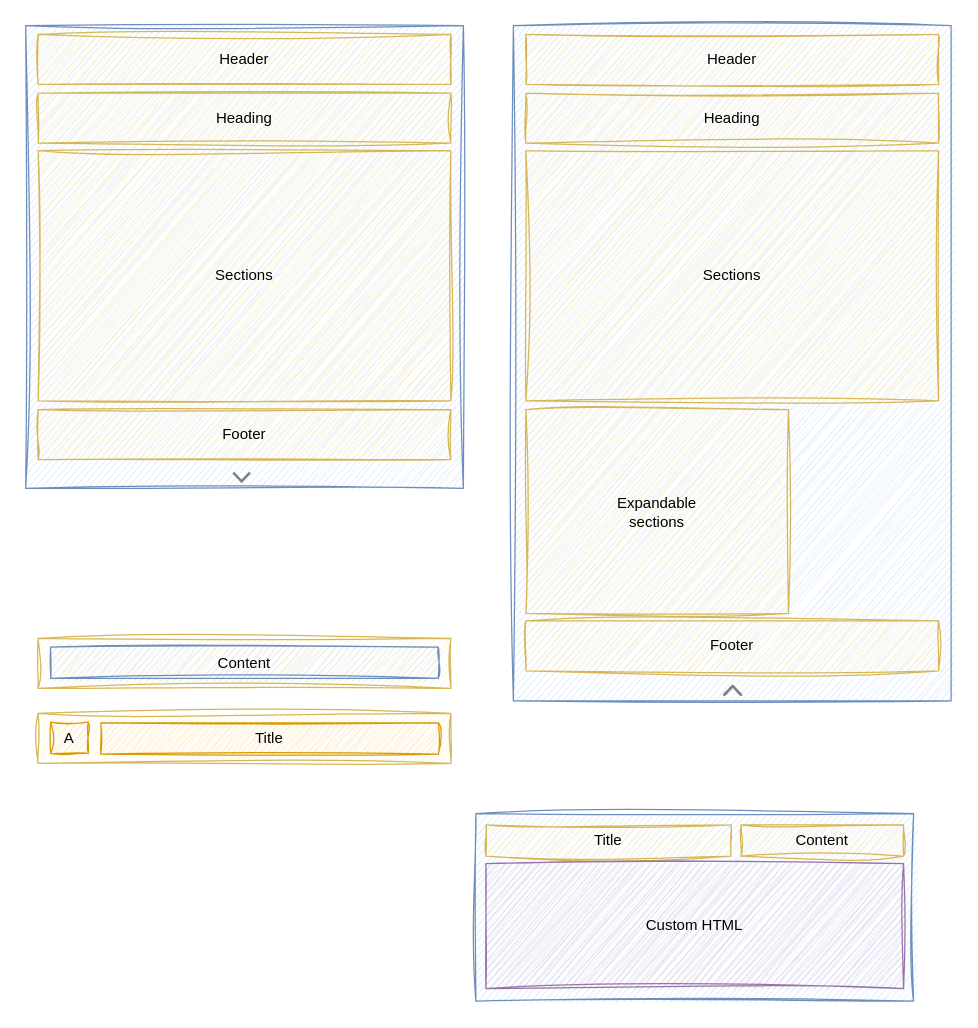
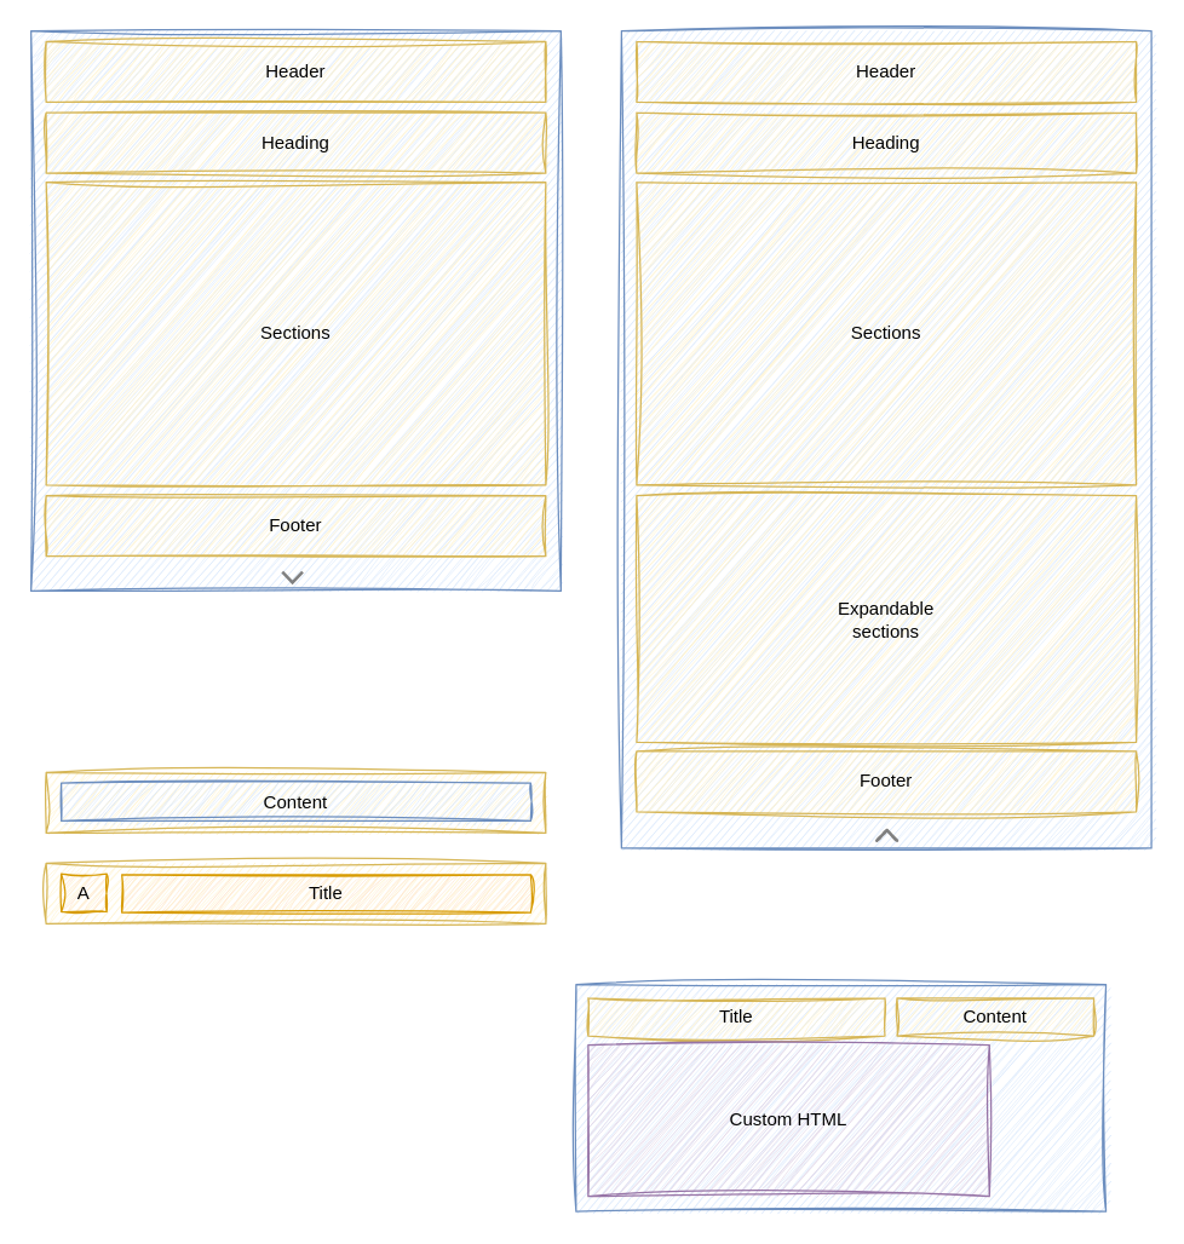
  <mxCell id="0" />
  <mxCell id="1" parent="0" />
  <mxCell id="2" value="" style="rounded=0;whiteSpace=wrap;html=1;fillColor=#dae8fc;strokeColor=#6c8ebf;sketch=1;curveFitting=1;jiggle=2;" vertex="1" parent="1"><mxGeometry x="380" y="650" width="350" height="150" as="geometry" /></mxCell>
  <mxCell id="3" value="" style="rounded=0;whiteSpace=wrap;html=1;fillColor=#dae8fc;strokeColor=#6c8ebf;sketch=1;curveFitting=1;jiggle=2;" parent="1" vertex="1"><mxGeometry x="20" y="20" width="350" height="370" as="geometry" /></mxCell>
  <mxCell id="4" value="Header" style="rounded=0;whiteSpace=wrap;html=1;fillColor=#fff2cc;strokeColor=#d6b656;sketch=1;curveFitting=1;jiggle=2;" vertex="1" parent="1"><mxGeometry x="30" y="27" width="330" height="40" as="geometry" /></mxCell>
  <mxCell id="5" value="Footer" style="rounded=0;whiteSpace=wrap;html=1;fillColor=#fff2cc;strokeColor=#d6b656;sketch=1;curveFitting=1;jiggle=2;" vertex="1" parent="1"><mxGeometry x="30" y="327" width="330" height="40" as="geometry" /></mxCell>
  <mxCell id="6" value="Sections" style="rounded=0;whiteSpace=wrap;html=1;fillColor=#fff2cc;strokeColor=#d6b656;sketch=1;curveFitting=1;jiggle=2;" vertex="1" parent="1"><mxGeometry x="30" y="120" width="330" height="200" as="geometry" /></mxCell>
  <mxCell id="7" value="" style="rounded=0;whiteSpace=wrap;html=1;fillColor=#dae8fc;strokeColor=#6c8ebf;sketch=1;curveFitting=1;jiggle=2;" vertex="1" parent="1"><mxGeometry x="410" y="20" width="350" height="540" as="geometry" /></mxCell>
  <mxCell id="8" value="Header" style="rounded=0;whiteSpace=wrap;html=1;fillColor=#fff2cc;strokeColor=#d6b656;sketch=1;curveFitting=1;jiggle=2;" vertex="1" parent="1"><mxGeometry x="420" y="27" width="330" height="40" as="geometry" /></mxCell>
  <mxCell id="9" value="Footer" style="rounded=0;whiteSpace=wrap;html=1;fillColor=#fff2cc;strokeColor=#d6b656;sketch=1;curveFitting=1;jiggle=2;" vertex="1" parent="1"><mxGeometry x="420" y="496" width="330" height="40" as="geometry" /></mxCell>
  <mxCell id="10" value="Sections" style="rounded=0;whiteSpace=wrap;html=1;fillColor=#fff2cc;strokeColor=#d6b656;sketch=1;curveFitting=1;jiggle=2;" vertex="1" parent="1"><mxGeometry x="420" y="120" width="330" height="200" as="geometry" /></mxCell>
  <mxCell id="11" value="Heading" style="rounded=0;whiteSpace=wrap;html=1;fillColor=#fff2cc;strokeColor=#d6b656;sketch=1;curveFitting=1;jiggle=2;" vertex="1" parent="1"><mxGeometry x="30" y="74" width="330" height="40" as="geometry" /></mxCell>
  <mxCell id="12" value="Heading" style="rounded=0;whiteSpace=wrap;html=1;fillColor=#fff2cc;strokeColor=#d6b656;sketch=1;curveFitting=1;jiggle=2;" vertex="1" parent="1"><mxGeometry x="420" y="74" width="330" height="40" as="geometry" /></mxCell>
  <mxCell id="13" value="" style="rounded=0;whiteSpace=wrap;html=1;fillColor=#fff2cc;strokeColor=#d6b656;sketch=1;curveFitting=1;jiggle=2;" vertex="1" parent="1"><mxGeometry x="30" y="510" width="330" height="40" as="geometry" /></mxCell>
  <mxCell id="14" value="Content" style="rounded=0;whiteSpace=wrap;html=1;fillColor=#dae8fc;strokeColor=#6c8ebf;sketch=1;curveFitting=1;jiggle=2;" vertex="1" parent="1"><mxGeometry x="40" y="517" width="310" height="25" as="geometry" /></mxCell>
  <mxCell id="15" value="" style="rounded=0;whiteSpace=wrap;html=1;fillColor=#fff2cc;strokeColor=#d6b656;sketch=1;curveFitting=1;jiggle=2;" vertex="1" parent="1"><mxGeometry x="30" y="570" width="330" height="40" as="geometry" /></mxCell>
  <mxCell id="16" value="A" style="rounded=0;whiteSpace=wrap;html=1;fillColor=#ffe6cc;strokeColor=#d79b00;sketch=1;curveFitting=1;jiggle=2;" vertex="1" parent="1"><mxGeometry x="40" y="577" width="30" height="25" as="geometry" /></mxCell>
  <mxCell id="17" value="Title" style="rounded=0;whiteSpace=wrap;html=1;fillColor=#ffe6cc;strokeColor=#d79b00;sketch=1;curveFitting=1;jiggle=2;" vertex="1" parent="1"><mxGeometry x="80" y="577.5" width="270" height="25" as="geometry" /></mxCell>
  <mxCell id="18" value="" style="html=1;verticalLabelPosition=bottom;labelBackgroundColor=#ffffff;verticalAlign=top;shadow=0;dashed=0;strokeWidth=2;shape=mxgraph.ios7.misc.down;strokeColor=#808080;rotation=-180;sketch=1;curveFitting=1;jiggle=2;" vertex="1" parent="1"><mxGeometry x="578.61" y="548" width="13.391" height="7" as="geometry" /></mxCell>
  <mxCell id="19" value="" style="html=1;verticalLabelPosition=bottom;labelBackgroundColor=#ffffff;verticalAlign=top;shadow=0;dashed=0;strokeWidth=2;shape=mxgraph.ios7.misc.down;strokeColor=#808080;" vertex="1" parent="1"><mxGeometry x="185.999" y="377.5" width="13.391" height="7" as="geometry" /></mxCell>
- <mxCell id="20" value="Expandable&lt;div&gt;sections&lt;/div&gt;" style="rounded=0;whiteSpace=wrap;html=1;fillColor=#fff2cc;strokeColor=#d6b656;sketch=1;curveFitting=1;jiggle=2;" vertex="1" parent="1"><mxGeometry x="420" y="327" width="210" height="163" as="geometry" /></mxCell>
+ <mxCell id="20" value="Expandable&lt;div&gt;sections&lt;/div&gt;" style="rounded=0;whiteSpace=wrap;html=1;fillColor=#fff2cc;strokeColor=#d6b656;sketch=1;curveFitting=1;jiggle=2;" vertex="1" parent="1"><mxGeometry x="420" y="327" width="330" height="163" as="geometry" /></mxCell>
  <mxCell id="21" value="Title" style="rounded=0;whiteSpace=wrap;html=1;fillColor=#fff2cc;strokeColor=#d6b656;sketch=1;curveFitting=1;jiggle=2;" vertex="1" parent="1"><mxGeometry x="388" y="659" width="196" height="25" as="geometry" /></mxCell>
  <mxCell id="22" value="Content" style="rounded=0;whiteSpace=wrap;html=1;fillColor=#fff2cc;strokeColor=#d6b656;sketch=1;curveFitting=1;jiggle=2;" vertex="1" parent="1"><mxGeometry x="592" y="659" width="130" height="25" as="geometry" /></mxCell>
- <mxCell id="23" value="Custom HTML" style="rounded=0;whiteSpace=wrap;html=1;fillColor=#e1d5e7;strokeColor=#9673a6;sketch=1;curveFitting=1;jiggle=2;" vertex="1" parent="1"><mxGeometry x="388" y="690" width="334" height="100" as="geometry" /></mxCell>
+ <mxCell id="23" value="Custom HTML" style="rounded=0;whiteSpace=wrap;html=1;fillColor=#e1d5e7;strokeColor=#9673a6;sketch=1;curveFitting=1;jiggle=2;" vertex="1" parent="1"><mxGeometry x="388" y="690" width="265" height="100" as="geometry" /></mxCell>
